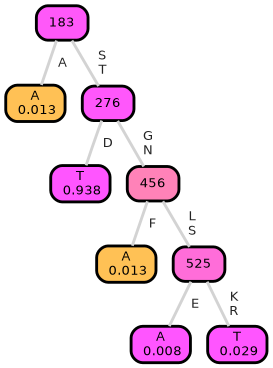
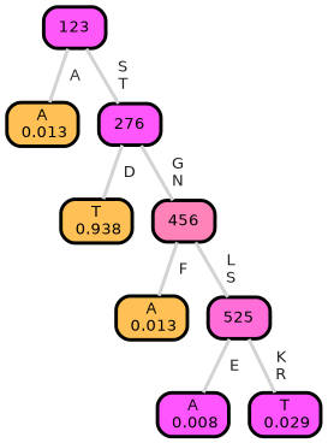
  graph {
    ranksep="0 equally"
    splines=straight
    node [color=black fillcolor="#ff55ff" fontcolor=black fontname=helvetica penwidth=3 shape=box style="filled, rounded"]
    edge [color=lightgray fontcolor=grey14 fontname=helvetica fontweight=bold penwidth=3]
    n1 [fillcolor="#ffc155" label="A\n 0.013"]
-   n2 [fillcolor="#ff58f9" label=183]
+   n2 [fillcolor="#ff58f9" label=123]
    n3 [fillcolor="#ff57fb" label=276]
-   n4 [label="T\n 0.938"]
+   n4 [fillcolor="#ffc155" label="T\n 0.938"]
    n5 [fillcolor="#ff82b8" label=456]
    n6 [fillcolor="#ffc155" label="A\n 0.013"]
    n7 [fillcolor="#ff6dd9" label=525]
    n8 [label="A\n 0.008"]
    n9 [label="T\n 0.029"]
    subgraph sub_1 {
      rank=same
    }
    n2 -- n1 [label=" A"]
    n2 -- n3 [label=" S\n T"]
    n3 -- n4 [label=" D"]
    n3 -- n5 [label=" G\n N"]
    n5 -- n6 [label=" F"]
    n5 -- n7 [label=" L\n S"]
    n7 -- n8 [label=" E"]
    n7 -- n9 [label=" K\n R"]
  }
